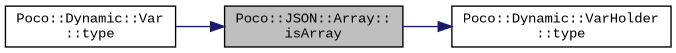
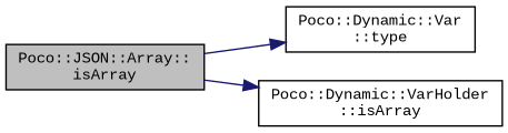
  digraph {
    fontname="Liberation Mono"
    rankdir=LR
    node [color=black fillcolor=white fontname="Liberation Mono" fontsize=10 shape=record style=filled]
    edge [color=midnightblue fontname="Liberation Mono" fontsize=10 labelfontname=Helvetica labelfontsize=10 style=solid]
    n1 [fillcolor=grey75 fontcolor=black height=0.2 label="Poco::JSON::Array::\lisArray" width=0.4]
    n2 [height=0.2 label="Poco::Dynamic::Var\l::type" width=0.4]
-   n3 [height=0.2 label="Poco::Dynamic::VarHolder\l::type" width=0.4]
-   n2 -> n1
+   n3 [height=0.2 label="Poco::Dynamic::VarHolder\l::isArray" width=0.4]
+   n1 -> n2
    n1 -> n3
  }
